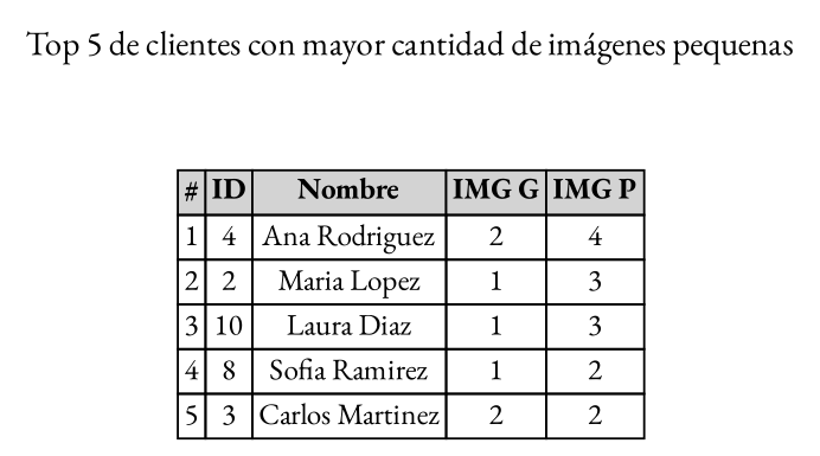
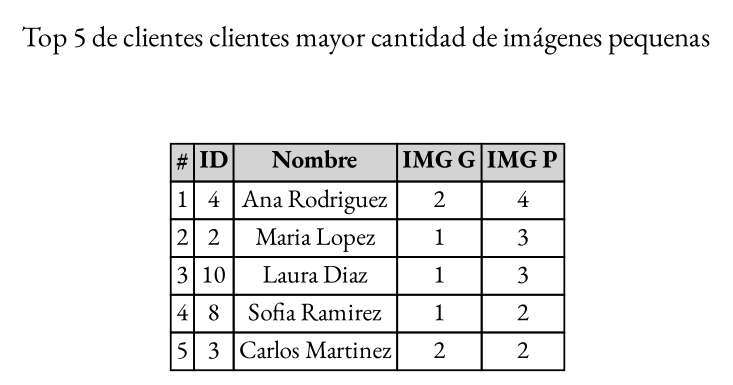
  digraph {
    fontname="EB Garamond"
    node [fontname="EB Garamond"]
-   n1 [fontsize=16 label="Top 5 de clientes con mayor cantidad de imágenes pequenas" shape=none]
+   n1 [fontsize=16 label="Top 5 de clientes clientes mayor cantidad de imágenes pequenas" shape=none]
    n2 [label=< <table border="0" cellborder="1" cellspacing="0"> <tr><td bgcolor="lightgray"><b>#</b></td><td bgcolor="lightgray"><b>ID</b></td><td bgcolor="lightgray"><b>Nombre</b></td><td bgcolor="lightgray"><b>IMG G</b></td><td bgcolor="lightgray"><b>IMG P</b></td></tr> <tr><td>1</td><td>4</td><td>Ana Rodriguez</td><td>2</td><td>4</td></tr> <tr><td>2</td><td>2</td><td>Maria Lopez</td><td>1</td><td>3</td></tr> <tr><td>3</td><td>10</td><td>Laura Diaz</td><td>1</td><td>3</td></tr> <tr><td>4</td><td>8</td><td>Sofia Ramirez</td><td>1</td><td>2</td></tr> <tr><td>5</td><td>3</td><td>Carlos Martinez</td><td>2</td><td>2</td></tr> </table> > shape=plaintext]
    n1 -> n2 [style=invis fontname="EB Garamond"]
  }
